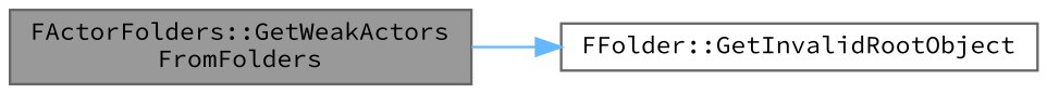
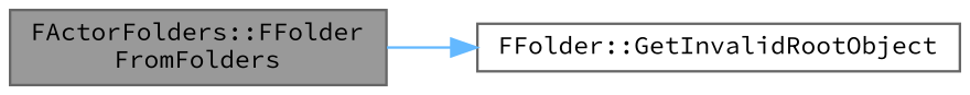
  digraph {
    rankdir=LR
    fontname="Source Code Pro"
    node [fontname="Source Code Pro" fontsize=10 shape=box style=filled]
-   n1 [color=gray40 fillcolor=grey60 fontcolor=black height=0.2 label="FActorFolders::GetWeakActors\lFromFolders" width=0.4]
+   n1 [color=gray40 fillcolor=grey60 fontcolor=black height=0.2 label="FActorFolders::FFolder\lFromFolders" width=0.4]
    n2 [color=grey40 fillcolor=white height=0.2 label="FFolder::GetInvalidRootObject" width=0.4]
    n1 -> n2 [color=steelblue1 fontname="Source Code Pro" fontsize=10 labelfontname=Helvetica labelfontsize=10 style=solid]
  }
